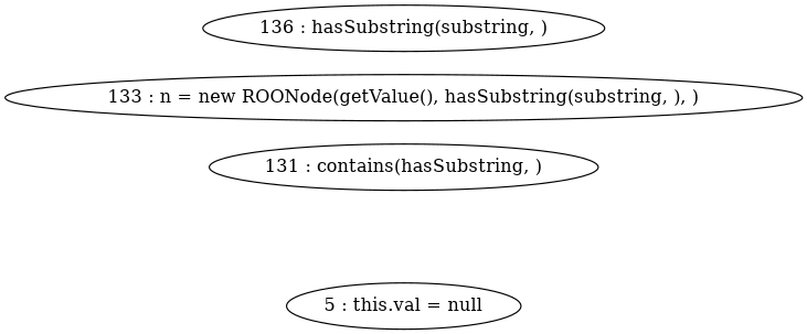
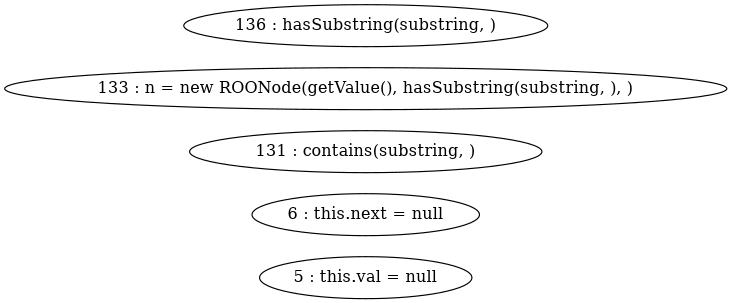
  digraph {
    rankdir=LR
    "5 : this.val = null"
-   "131 : contains(substring, )" [label="131 : contains(hasSubstring, )"]
+   "6 : this.next = null"
+   "131 : contains(substring, )"
    "133 : n = new ROONode(getValue(), hasSubstring(substring, ), )"
    "136 : hasSubstring(substring, )"
  }
